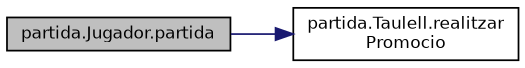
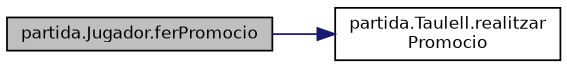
  digraph {
    rankdir=LR
    node [color=black fontname=Helvetica fontsize=10 shape=record style=filled]
-   n1 [fillcolor=grey75 fontcolor=black height=0.2 label="partida.Jugador.partida" width=0.4]
+   n1 [fillcolor=grey75 fontcolor=black height=0.2 label="partida.Jugador.ferPromocio" width=0.4]
    n2 [fillcolor=white height=0.2 label="partida.Taulell.realitzar\lPromocio" width=0.4]
    n1 -> n2 [color=midnightblue fontname=Helvetica fontsize=10 labelfontname=Helvetica labelfontsize=10 style=solid]
  }
